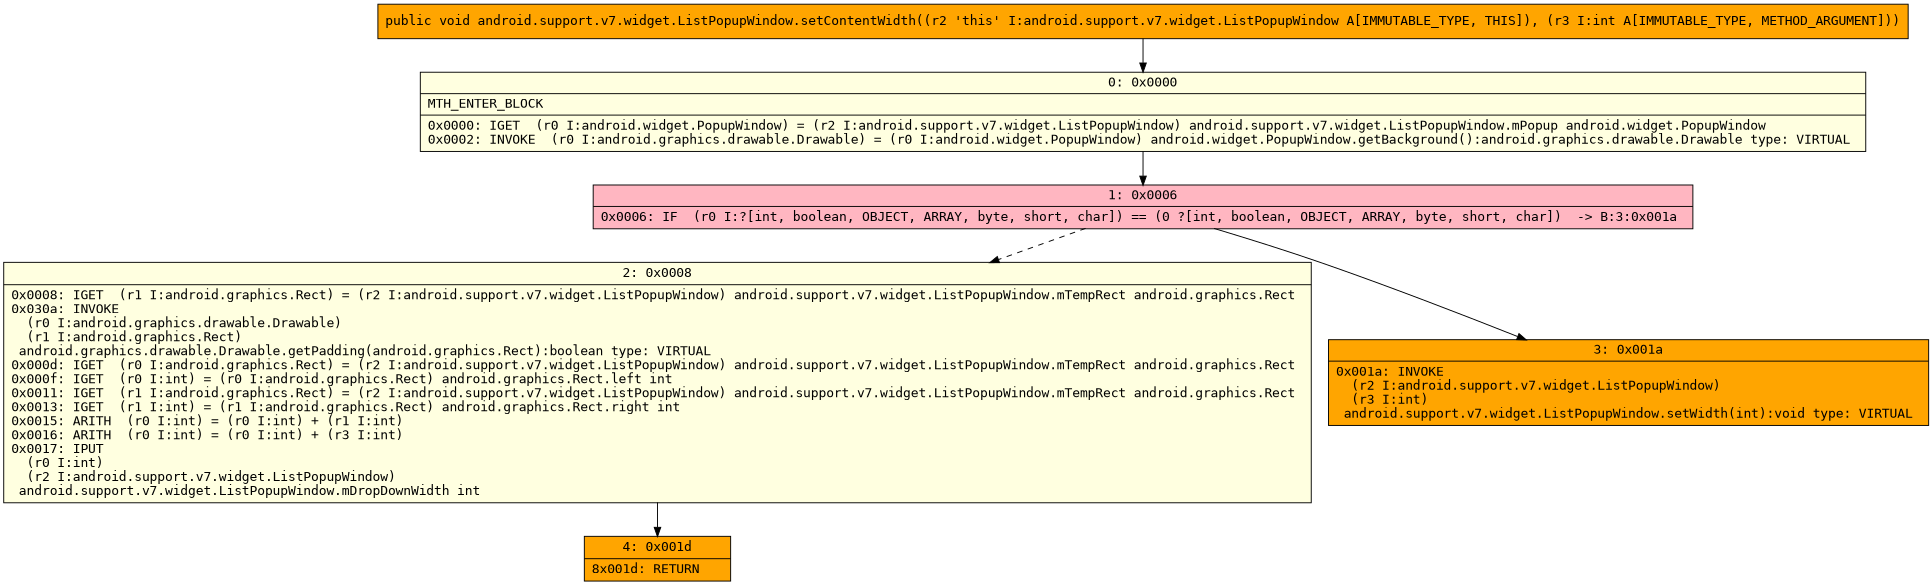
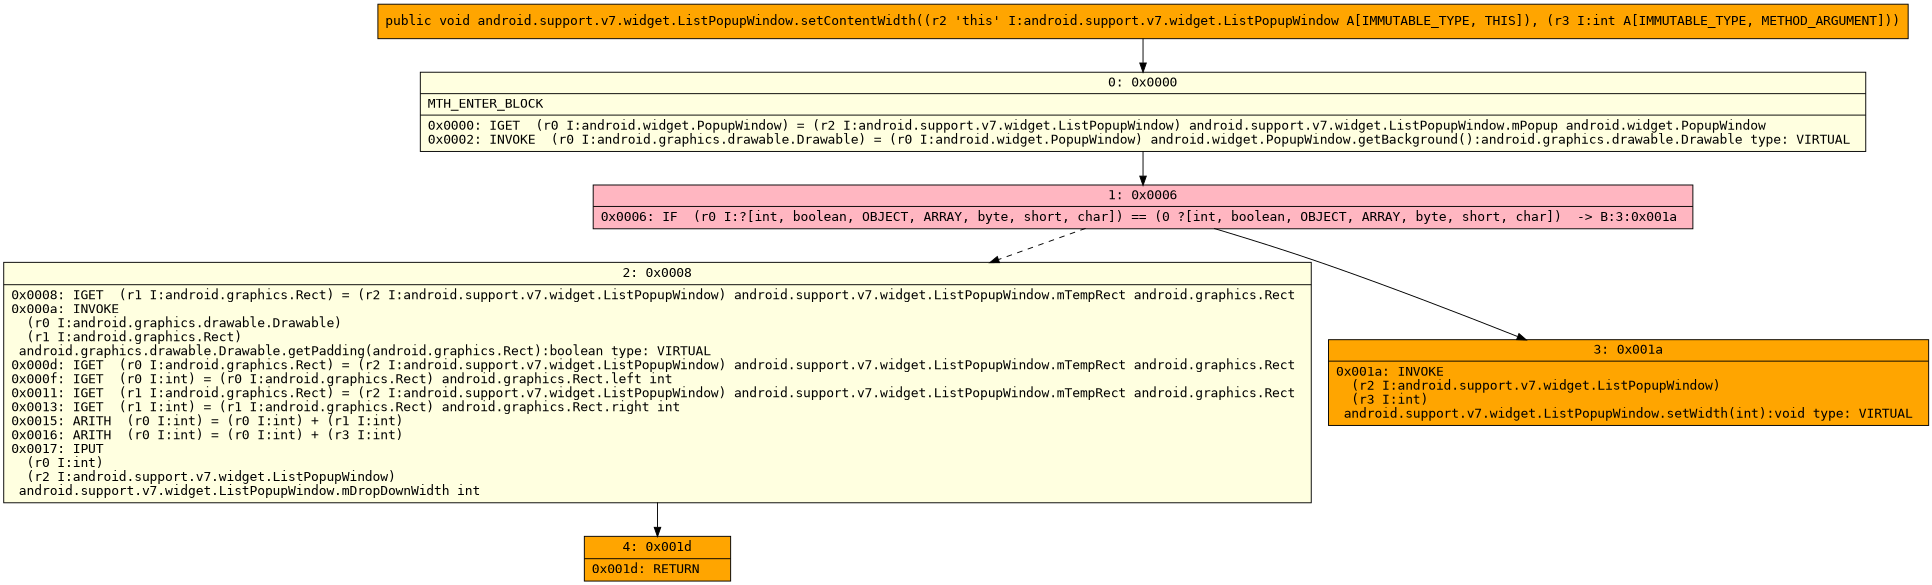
  digraph {
    fontname="DejaVu Sans Mono"
    node [fillcolor=orange fontname="DejaVu Sans Mono" shape=record style=filled]
    edge [fontname="DejaVu Sans Mono"]
    n1 [fillcolor=lightyellow label="{0\:\ 0x0000|MTH_ENTER_BLOCK\l|0x0000: IGET  (r0 I:android.widget.PopupWindow) = (r2 I:android.support.v7.widget.ListPopupWindow) android.support.v7.widget.ListPopupWindow.mPopup android.widget.PopupWindow \l0x0002: INVOKE  (r0 I:android.graphics.drawable.Drawable) = (r0 I:android.widget.PopupWindow) android.widget.PopupWindow.getBackground():android.graphics.drawable.Drawable type: VIRTUAL \l}"]
    n2 [fillcolor=lightpink label="{1\:\ 0x0006|0x0006: IF  (r0 I:?[int, boolean, OBJECT, ARRAY, byte, short, char]) == (0 ?[int, boolean, OBJECT, ARRAY, byte, short, char])  \-\> B:3:0x001a \l}"]
-   n3 [fillcolor=lightyellow label="{2\:\ 0x0008|0x0008: IGET  (r1 I:android.graphics.Rect) = (r2 I:android.support.v7.widget.ListPopupWindow) android.support.v7.widget.ListPopupWindow.mTempRect android.graphics.Rect \l0x030a: INVOKE  \l  (r0 I:android.graphics.drawable.Drawable)\l  (r1 I:android.graphics.Rect)\l android.graphics.drawable.Drawable.getPadding(android.graphics.Rect):boolean type: VIRTUAL \l0x000d: IGET  (r0 I:android.graphics.Rect) = (r2 I:android.support.v7.widget.ListPopupWindow) android.support.v7.widget.ListPopupWindow.mTempRect android.graphics.Rect \l0x000f: IGET  (r0 I:int) = (r0 I:android.graphics.Rect) android.graphics.Rect.left int \l0x0011: IGET  (r1 I:android.graphics.Rect) = (r2 I:android.support.v7.widget.ListPopupWindow) android.support.v7.widget.ListPopupWindow.mTempRect android.graphics.Rect \l0x0013: IGET  (r1 I:int) = (r1 I:android.graphics.Rect) android.graphics.Rect.right int \l0x0015: ARITH  (r0 I:int) = (r0 I:int) + (r1 I:int) \l0x0016: ARITH  (r0 I:int) = (r0 I:int) + (r3 I:int) \l0x0017: IPUT  \l  (r0 I:int)\l  (r2 I:android.support.v7.widget.ListPopupWindow)\l android.support.v7.widget.ListPopupWindow.mDropDownWidth int \l}"]
+   n3 [fillcolor=lightyellow label="{2\:\ 0x0008|0x0008: IGET  (r1 I:android.graphics.Rect) = (r2 I:android.support.v7.widget.ListPopupWindow) android.support.v7.widget.ListPopupWindow.mTempRect android.graphics.Rect \l0x000a: INVOKE  \l  (r0 I:android.graphics.drawable.Drawable)\l  (r1 I:android.graphics.Rect)\l android.graphics.drawable.Drawable.getPadding(android.graphics.Rect):boolean type: VIRTUAL \l0x000d: IGET  (r0 I:android.graphics.Rect) = (r2 I:android.support.v7.widget.ListPopupWindow) android.support.v7.widget.ListPopupWindow.mTempRect android.graphics.Rect \l0x000f: IGET  (r0 I:int) = (r0 I:android.graphics.Rect) android.graphics.Rect.left int \l0x0011: IGET  (r1 I:android.graphics.Rect) = (r2 I:android.support.v7.widget.ListPopupWindow) android.support.v7.widget.ListPopupWindow.mTempRect android.graphics.Rect \l0x0013: IGET  (r1 I:int) = (r1 I:android.graphics.Rect) android.graphics.Rect.right int \l0x0015: ARITH  (r0 I:int) = (r0 I:int) + (r1 I:int) \l0x0016: ARITH  (r0 I:int) = (r0 I:int) + (r3 I:int) \l0x0017: IPUT  \l  (r0 I:int)\l  (r2 I:android.support.v7.widget.ListPopupWindow)\l android.support.v7.widget.ListPopupWindow.mDropDownWidth int \l}"]
    n4 [label="{3\:\ 0x001a|0x001a: INVOKE  \l  (r2 I:android.support.v7.widget.ListPopupWindow)\l  (r3 I:int)\l android.support.v7.widget.ListPopupWindow.setWidth(int):void type: VIRTUAL \l}"]
-   n5 [label="{4\:\ 0x001d|8x001d: RETURN   \l}"]
+   n5 [label="{4\:\ 0x001d|0x001d: RETURN   \l}"]
    n6 [label="{public void android.support.v7.widget.ListPopupWindow.setContentWidth((r2 'this' I:android.support.v7.widget.ListPopupWindow A[IMMUTABLE_TYPE, THIS]), (r3 I:int A[IMMUTABLE_TYPE, METHOD_ARGUMENT])) }"]
    n1 -> n2
    n2 -> n3 [style=dashed]
    n2 -> n4
    n3 -> n5
    n6 -> n1
  }
